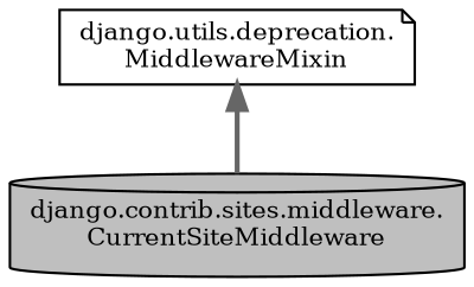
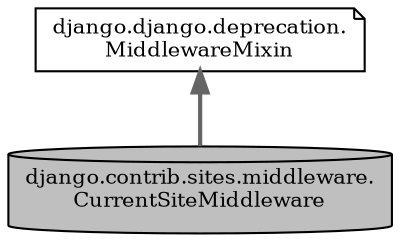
  digraph {
    fontname="DejaVu Serif"
    node [color=black fontname="DejaVu Serif" fontsize=10 style=filled]
    n1 [fillcolor=grey75 fontcolor=black height=0.2 label="django.contrib.sites.middleware.\lCurrentSiteMiddleware" shape=cylinder width=0.4]
-   n2 [fillcolor=white height=0.2 label="django.utils.deprecation.\lMiddlewareMixin" shape=note width=0.4]
+   n2 [fillcolor=white height=0.2 label="django.django.deprecation.\lMiddlewareMixin" shape=note width=0.4]
    n2 -> n1 [color=gray40 dir=back fontname="DejaVu Serif" fontsize=10 labelfontname=Helvetica labelfontsize=10 style=bold]
  }
